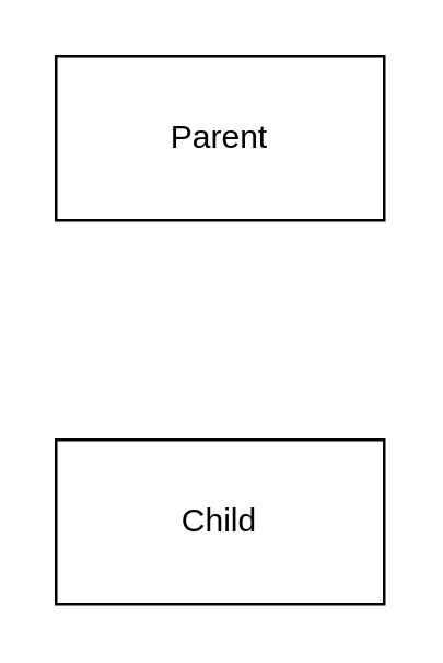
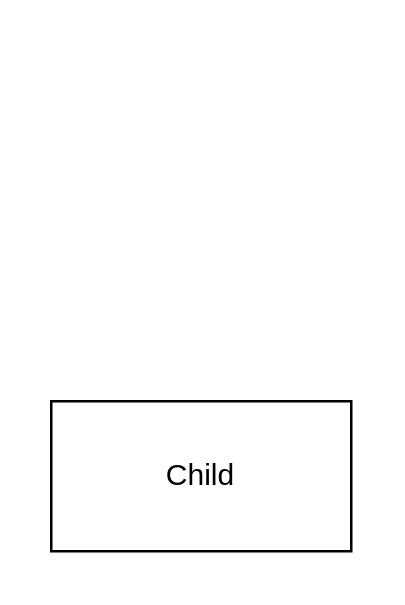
  <mxCell id="0" />
  <mxCell id="1" parent="0" />
- <mxCell id="2" value="Parent" style="rounded=0;whiteSpace=wrap;html=1;" vertex="1" parent="1"><mxGeometry x="20" y="20" width="120" height="60" as="geometry" /></mxCell>
  <mxCell id="3" value="Child" style="rounded=0;whiteSpace=wrap;html=1;" vertex="1" parent="1"><mxGeometry x="20" y="160" width="120" height="60" as="geometry" /></mxCell>
